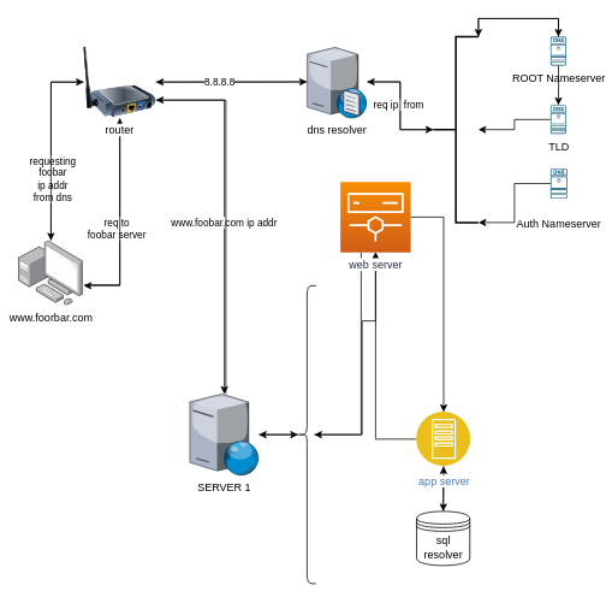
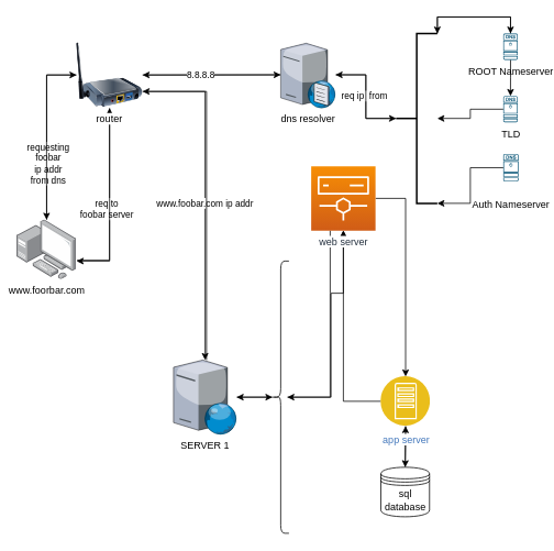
  <mxCell id="0" />
  <mxCell id="1" parent="0" />
  <mxCell id="2" style="edgeStyle=orthogonalEdgeStyle;rounded=0;orthogonalLoop=1;jettySize=auto;html=1;exitX=1.008;exitY=0.677;exitDx=0;exitDy=0;exitPerimeter=0;entryX=0.5;entryY=1;entryDx=0;entryDy=0;" parent="1" source="6" target="13" edge="1"><mxGeometry relative="1" as="geometry"><mxPoint x="190" y="136" as="targetPoint" /><Array as="points"><mxPoint x="132" y="315" /></Array></mxGeometry></mxCell>
  <mxCell id="3" value="req to&lt;br&gt;foobar server" style="edgeLabel;html=1;align=center;verticalAlign=middle;resizable=0;points=[];" parent="2" vertex="1" connectable="0"><mxGeometry x="-0.086" y="4" relative="1" as="geometry"><mxPoint as="offset" /></mxGeometry></mxCell>
  <mxCell id="4" style="edgeStyle=orthogonalEdgeStyle;rounded=0;orthogonalLoop=1;jettySize=auto;html=1;entryX=0;entryY=0.5;entryDx=0;entryDy=0;" parent="1" source="6" target="13" edge="1"><mxGeometry relative="1" as="geometry" /></mxCell>
  <mxCell id="5" value="requesting&lt;br&gt;foobar&lt;br&gt;ip addr&lt;br&gt;from dns" style="edgeLabel;html=1;align=center;verticalAlign=middle;resizable=0;points=[];" parent="4" vertex="1" connectable="0"><mxGeometry x="-0.348" y="-1" relative="1" as="geometry"><mxPoint as="offset" /></mxGeometry></mxCell>
  <mxCell id="6" value="www.foorbar.com" style="image;points=[];aspect=fixed;html=1;align=center;shadow=0;dashed=0;image=img/lib/allied_telesis/computer_and_terminals/Personal_Computer_with_Server.svg;" parent="1" vertex="1"><mxGeometry x="20" y="266" width="72.4" height="72.4" as="geometry" /></mxCell>
  <mxCell id="7" style="edgeStyle=orthogonalEdgeStyle;rounded=0;orthogonalLoop=1;jettySize=auto;html=1;exitX=1;exitY=0.5;exitDx=0;exitDy=0;" parent="1" source="13" target="17" edge="1"><mxGeometry relative="1" as="geometry" /></mxCell>
  <mxCell id="8" style="edgeStyle=orthogonalEdgeStyle;rounded=0;orthogonalLoop=1;jettySize=auto;html=1;exitX=1;exitY=0.75;exitDx=0;exitDy=0;" parent="1" source="13" target="23" edge="1"><mxGeometry relative="1" as="geometry"><mxPoint x="250" y="256" as="targetPoint" /></mxGeometry></mxCell>
  <mxCell id="9" value="&lt;br&gt;" style="edgeLabel;html=1;align=center;verticalAlign=middle;resizable=0;points=[];" parent="8" vertex="1" connectable="0"><mxGeometry x="-0.175" y="2" relative="1" as="geometry"><mxPoint as="offset" /></mxGeometry></mxCell>
  <mxCell id="10" value="www.foobar.com ip addr" style="edgeLabel;html=1;align=center;verticalAlign=middle;resizable=0;points=[];" parent="8" vertex="1" connectable="0"><mxGeometry x="0.053" y="-1" relative="1" as="geometry"><mxPoint as="offset" /></mxGeometry></mxCell>
  <mxCell id="11" style="edgeStyle=orthogonalEdgeStyle;rounded=0;orthogonalLoop=1;jettySize=auto;html=1;" parent="1" source="13" target="6" edge="1"><mxGeometry relative="1" as="geometry"><Array as="points"><mxPoint x="56" y="90" /></Array></mxGeometry></mxCell>
  <mxCell id="12" style="edgeStyle=orthogonalEdgeStyle;rounded=0;orthogonalLoop=1;jettySize=auto;html=1;" parent="1" source="13" target="6" edge="1"><mxGeometry relative="1" as="geometry"><Array as="points"><mxPoint x="132" y="316" /></Array></mxGeometry></mxCell>
  <mxCell id="13" value="router" style="image;html=1;image=img/lib/clip_art/networking/Print_Server_Wireless_128x128.png" parent="1" vertex="1"><mxGeometry x="92.4" y="50.41" width="80" height="80" as="geometry" /></mxCell>
  <mxCell id="14" value="req ip&amp;nbsp; from&amp;nbsp;" style="edgeStyle=orthogonalEdgeStyle;rounded=0;orthogonalLoop=1;jettySize=auto;html=1;" parent="1" source="17" target="20" edge="1"><mxGeometry relative="1" as="geometry" /></mxCell>
  <mxCell id="15" style="edgeStyle=orthogonalEdgeStyle;rounded=0;orthogonalLoop=1;jettySize=auto;html=1;" parent="1" source="17" target="13" edge="1"><mxGeometry relative="1" as="geometry" /></mxCell>
  <mxCell id="16" value="8.8.8.8" style="edgeLabel;html=1;align=center;verticalAlign=middle;resizable=0;points=[];" parent="15" vertex="1" connectable="0"><mxGeometry x="0.167" y="-1" relative="1" as="geometry"><mxPoint as="offset" /></mxGeometry></mxCell>
  <mxCell id="17" value="dns resolver&lt;br&gt;" style="verticalLabelPosition=bottom;sketch=0;aspect=fixed;html=1;verticalAlign=top;strokeColor=none;align=center;outlineConnect=0;shape=mxgraph.citrix.dns_server;" parent="1" vertex="1"><mxGeometry x="340" y="50" width="66.5" height="80.41" as="geometry" /></mxCell>
  <mxCell id="18" style="edgeStyle=orthogonalEdgeStyle;rounded=0;orthogonalLoop=1;jettySize=auto;html=1;exitX=0;exitY=0.5;exitDx=0;exitDy=0;exitPerimeter=0;" parent="1" source="20" target="17" edge="1"><mxGeometry relative="1" as="geometry" /></mxCell>
  <mxCell id="19" style="edgeStyle=orthogonalEdgeStyle;rounded=0;orthogonalLoop=1;jettySize=auto;html=1;exitX=1;exitY=0;exitDx=0;exitDy=0;exitPerimeter=0;entryX=0.5;entryY=0;entryDx=0;entryDy=0;entryPerimeter=0;" parent="1" source="20" target="37" edge="1"><mxGeometry relative="1" as="geometry" /></mxCell>
  <mxCell id="20" value="" style="strokeWidth=2;html=1;shape=mxgraph.flowchart.annotation_2;align=left;labelPosition=right;pointerEvents=1;" parent="1" vertex="1"><mxGeometry x="480" y="40.21" width="50" height="205.79" as="geometry" /></mxCell>
  <mxCell id="21" value="" style="edgeStyle=orthogonalEdgeStyle;rounded=0;orthogonalLoop=1;jettySize=auto;html=1;" parent="1" source="23" target="26" edge="1"><mxGeometry relative="1" as="geometry" /></mxCell>
  <mxCell id="22" style="edgeStyle=orthogonalEdgeStyle;rounded=0;orthogonalLoop=1;jettySize=auto;html=1;entryX=1;entryY=0.75;entryDx=0;entryDy=0;" parent="1" source="23" target="13" edge="1"><mxGeometry relative="1" as="geometry"><Array as="points"><mxPoint x="250" y="110" /></Array></mxGeometry></mxCell>
  <mxCell id="23" value="SERVER 1" style="verticalLabelPosition=bottom;sketch=0;aspect=fixed;html=1;verticalAlign=top;strokeColor=none;align=center;outlineConnect=0;shape=mxgraph.citrix.web_server;" parent="1" vertex="1"><mxGeometry x="210" y="436" width="76.5" height="90" as="geometry" /></mxCell>
  <mxCell id="24" style="edgeStyle=orthogonalEdgeStyle;rounded=0;orthogonalLoop=1;jettySize=auto;html=1;exitX=0.1;exitY=0.5;exitDx=0;exitDy=0;exitPerimeter=0;" parent="1" source="26" target="23" edge="1"><mxGeometry relative="1" as="geometry"><mxPoint x="290" y="481" as="targetPoint" /></mxGeometry></mxCell>
  <mxCell id="25" style="edgeStyle=orthogonalEdgeStyle;rounded=0;orthogonalLoop=1;jettySize=auto;html=1;exitX=0.9;exitY=0.5;exitDx=0;exitDy=0;exitPerimeter=0;" parent="1" source="26" target="34" edge="1"><mxGeometry relative="1" as="geometry"><Array as="points"><mxPoint x="401" y="481" /><mxPoint x="401" y="355" /></Array></mxGeometry></mxCell>
  <mxCell id="26" value="" style="shape=curlyBracket;whiteSpace=wrap;html=1;rounded=1;labelPosition=left;verticalLabelPosition=middle;align=right;verticalAlign=middle;size=0.5;" parent="1" vertex="1"><mxGeometry x="330" y="316" width="20" height="330" as="geometry" /></mxCell>
  <mxCell id="27" style="edgeStyle=orthogonalEdgeStyle;rounded=0;orthogonalLoop=1;jettySize=auto;html=1;" parent="1" source="28" target="31" edge="1"><mxGeometry relative="1" as="geometry" /></mxCell>
- <mxCell id="28" value="sql resolver" style="shape=datastore;whiteSpace=wrap;html=1;" parent="1" vertex="1"><mxGeometry x="461.5" y="566" width="59" height="60" as="geometry" /></mxCell>
+ <mxCell id="28" value="sql database" style="shape=datastore;whiteSpace=wrap;html=1;" parent="1" vertex="1"><mxGeometry x="461.5" y="566" width="59" height="60" as="geometry" /></mxCell>
  <mxCell id="29" value="" style="edgeStyle=orthogonalEdgeStyle;rounded=0;orthogonalLoop=1;jettySize=auto;html=1;" parent="1" source="31" target="28" edge="1"><mxGeometry relative="1" as="geometry" /></mxCell>
  <mxCell id="30" style="edgeStyle=orthogonalEdgeStyle;rounded=0;orthogonalLoop=1;jettySize=auto;html=1;" parent="1" source="31" target="34" edge="1"><mxGeometry relative="1" as="geometry" /></mxCell>
  <mxCell id="31" value="app server" style="image;aspect=fixed;perimeter=ellipsePerimeter;html=1;align=center;shadow=0;dashed=0;fontColor=#4277BB;labelBackgroundColor=default;fontSize=12;spacingTop=3;image=img/lib/ibm/applications/app_server.svg;" parent="1" vertex="1"><mxGeometry x="461.5" y="456" width="60" height="60" as="geometry" /></mxCell>
  <mxCell id="32" value="" style="edgeStyle=orthogonalEdgeStyle;rounded=0;orthogonalLoop=1;jettySize=auto;html=1;" parent="1" source="34" target="31" edge="1"><mxGeometry relative="1" as="geometry" /></mxCell>
  <mxCell id="33" style="edgeStyle=orthogonalEdgeStyle;rounded=0;orthogonalLoop=1;jettySize=auto;html=1;entryX=0.9;entryY=0.5;entryDx=0;entryDy=0;entryPerimeter=0;" parent="1" source="34" target="26" edge="1"><mxGeometry relative="1" as="geometry"><Array as="points"><mxPoint x="400" y="355" /><mxPoint x="400" y="481" /></Array></mxGeometry></mxCell>
  <mxCell id="34" value="&lt;span style=&quot;background-color: rgb(255, 255, 255);&quot;&gt;web server&lt;/span&gt;" style="sketch=0;points=[[0,0,0],[0.25,0,0],[0.5,0,0],[0.75,0,0],[1,0,0],[0,1,0],[0.25,1,0],[0.5,1,0],[0.75,1,0],[1,1,0],[0,0.25,0],[0,0.5,0],[0,0.75,0],[1,0.25,0],[1,0.5,0],[1,0.75,0]];outlineConnect=0;fontColor=#232F3E;gradientColor=#F78E04;gradientDirection=north;fillColor=#D05C17;strokeColor=#ffffff;dashed=0;verticalLabelPosition=bottom;verticalAlign=top;align=center;html=1;fontSize=12;fontStyle=0;aspect=fixed;shape=mxgraph.aws4.resourceIcon;resIcon=mxgraph.aws4.elemental;" parent="1" vertex="1"><mxGeometry x="377" y="201" width="78" height="78" as="geometry" /></mxCell>
  <mxCell id="35" style="edgeStyle=orthogonalEdgeStyle;rounded=0;orthogonalLoop=1;jettySize=auto;html=1;entryX=1;entryY=0;entryDx=0;entryDy=0;entryPerimeter=0;" parent="1" source="37" target="20" edge="1"><mxGeometry relative="1" as="geometry"><Array as="points"><mxPoint x="619" y="20" /><mxPoint x="530" y="20" /></Array></mxGeometry></mxCell>
  <mxCell id="36" style="edgeStyle=orthogonalEdgeStyle;rounded=0;orthogonalLoop=1;jettySize=auto;html=1;entryX=0.5;entryY=0;entryDx=0;entryDy=0;entryPerimeter=0;" parent="1" source="37" target="39" edge="1"><mxGeometry relative="1" as="geometry" /></mxCell>
  <mxCell id="37" value="ROOT Nameserver" style="sketch=0;points=[[0.015,0.015,0],[0.985,0.015,0],[0.985,0.985,0],[0.015,0.985,0],[0.25,0,0],[0.5,0,0],[0.75,0,0],[1,0.25,0],[1,0.5,0],[1,0.75,0],[0.75,1,0],[0.5,1,0],[0.25,1,0],[0,0.75,0],[0,0.5,0],[0,0.25,0]];verticalLabelPosition=bottom;html=1;verticalAlign=top;aspect=fixed;align=center;pointerEvents=1;shape=mxgraph.cisco19.dns_server;fillColor=#005073;strokeColor=none;" parent="1" vertex="1"><mxGeometry x="610" y="40.21" width="17.5" height="31.82" as="geometry" /></mxCell>
  <mxCell id="38" style="edgeStyle=orthogonalEdgeStyle;rounded=0;orthogonalLoop=1;jettySize=auto;html=1;entryX=1;entryY=0.5;entryDx=0;entryDy=0;entryPerimeter=0;" parent="1" source="39" target="20" edge="1"><mxGeometry relative="1" as="geometry" /></mxCell>
  <mxCell id="39" value="TLD" style="sketch=0;points=[[0.015,0.015,0],[0.985,0.015,0],[0.985,0.985,0],[0.015,0.985,0],[0.25,0,0],[0.5,0,0],[0.75,0,0],[1,0.25,0],[1,0.5,0],[1,0.75,0],[0.75,1,0],[0.5,1,0],[0.25,1,0],[0,0.75,0],[0,0.5,0],[0,0.25,0]];verticalLabelPosition=bottom;html=1;verticalAlign=top;aspect=fixed;align=center;pointerEvents=1;shape=mxgraph.cisco19.dns_server;fillColor=#005073;strokeColor=none;" parent="1" vertex="1"><mxGeometry x="610" y="116" width="17.5" height="31.82" as="geometry" /></mxCell>
  <mxCell id="40" style="edgeStyle=orthogonalEdgeStyle;rounded=0;orthogonalLoop=1;jettySize=auto;html=1;entryX=1;entryY=1;entryDx=0;entryDy=0;entryPerimeter=0;" parent="1" source="41" target="20" edge="1"><mxGeometry relative="1" as="geometry"><Array as="points"><mxPoint x="570" y="203" /><mxPoint x="570" y="246" /></Array></mxGeometry></mxCell>
  <mxCell id="41" value="&lt;br style=&quot;border-color: var(--border-color); text-align: left;&quot;&gt;Auth Nameserver" style="sketch=0;points=[[0.015,0.015,0],[0.985,0.015,0],[0.985,0.985,0],[0.015,0.985,0],[0.25,0,0],[0.5,0,0],[0.75,0,0],[1,0.25,0],[1,0.5,0],[1,0.75,0],[0.75,1,0],[0.5,1,0],[0.25,1,0],[0,0.75,0],[0,0.5,0],[0,0.25,0]];verticalLabelPosition=bottom;html=1;verticalAlign=top;aspect=fixed;align=center;pointerEvents=1;shape=mxgraph.cisco19.dns_server;fillColor=#005073;strokeColor=none;" parent="1" vertex="1"><mxGeometry x="610" y="186" width="18.5" height="33.64" as="geometry" /></mxCell>
